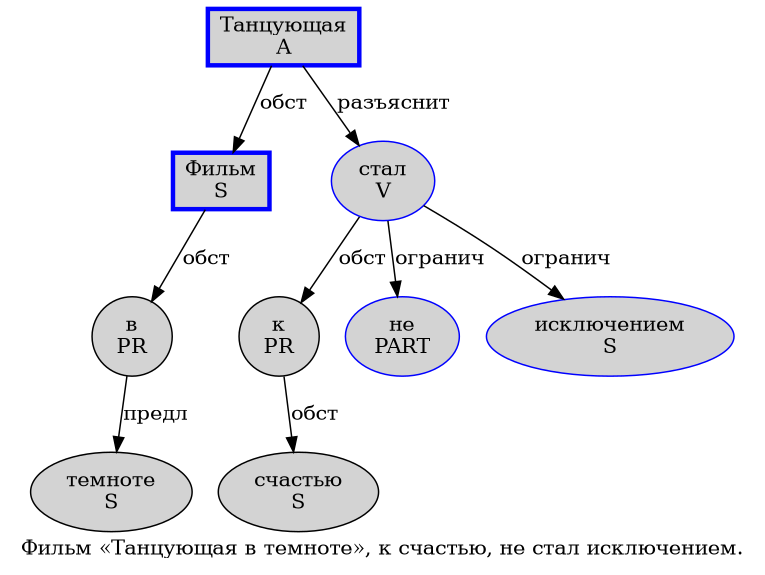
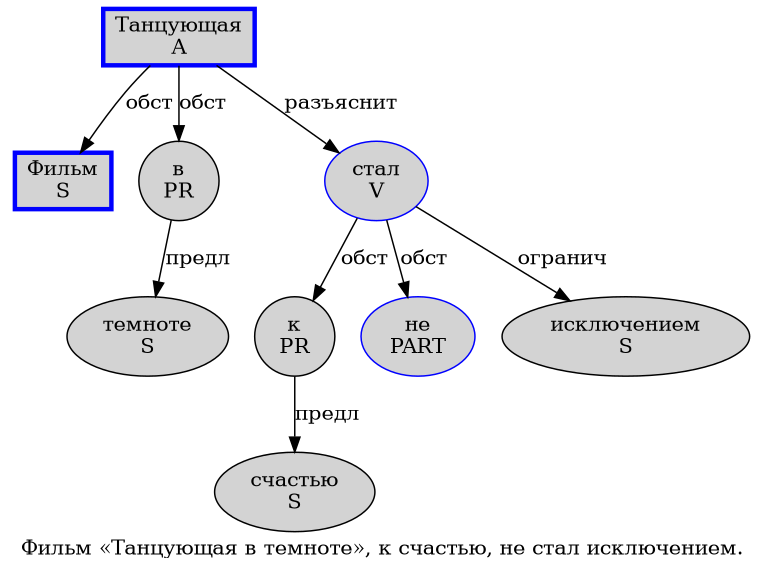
  digraph {
    label="Фильм «Танцующая в темноте», к счастью, не стал исключением."
    node [fillcolor=lightgray penwidth=1 shape=ellipse style=filled]
    n1 [color=blue label="Фильм\nS" penwidth=3 shape=box]
    n2 [color=blue label="Танцующая\nA" penwidth=3 shape=box]
    n3 [label="в\nPR"]
    n4 [color=blue label="стал\nV"]
    n5 [label="темноте\nS"]
    n6 [label="к\nPR"]
    n7 [color=blue label="не\nPART"]
-   n8 [label="исключением\nS" color=blue]
+   n8 [label="исключением\nS"]
    n9 [label="счастью\nS"]
    n2 -> n1 [label="обст"]
-   n1 -> n3 [label="обст"]
+   n2 -> n3 [label="обст"]
    n2 -> n4 [label="разъяснит"]
    n3 -> n5 [label="предл"]
    n4 -> n6 [label="обст"]
-   n4 -> n7 [label="огранич"]
+   n4 -> n7 [label="обст"]
    n4 -> n8 [label="огранич"]
-   n6 -> n9 [label="обст"]
+   n6 -> n9 [label="предл"]
  }
